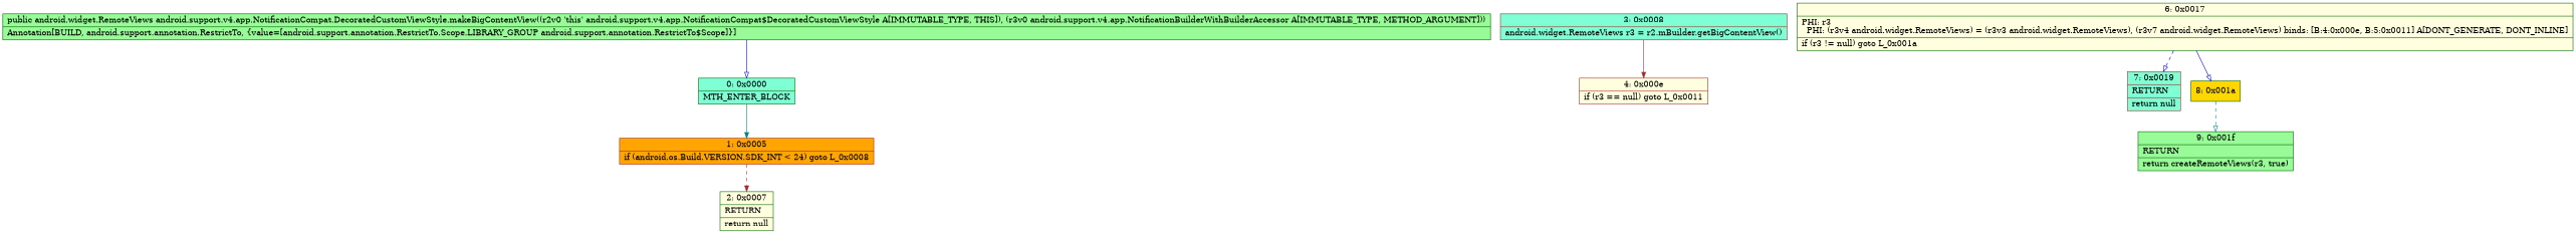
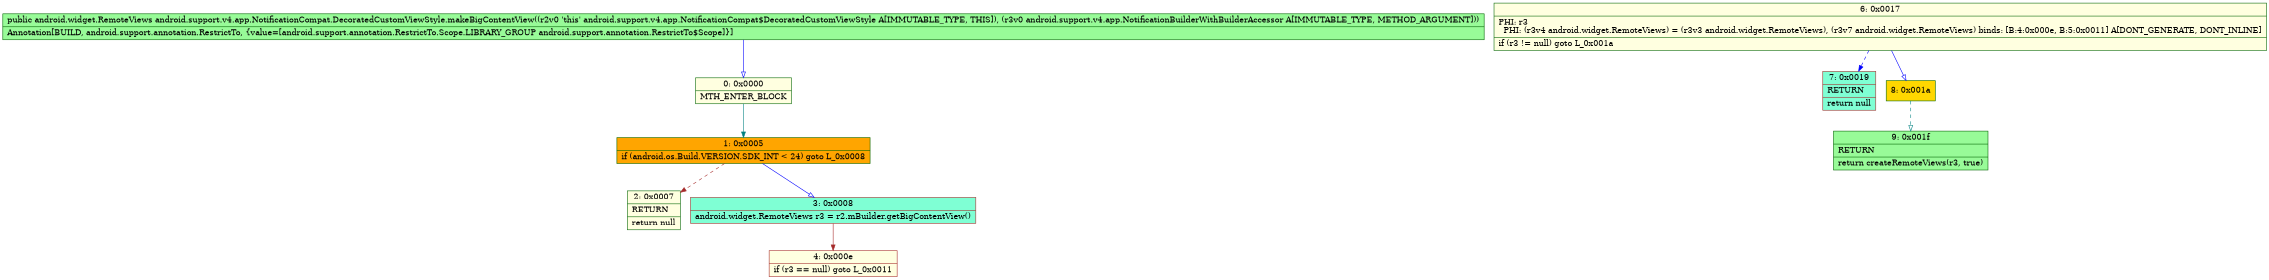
  digraph {
    node [color=darkgreen fillcolor=lightyellow shape=record style=filled]
    edge [arrowhead=normal color=blue]
-   n1 [fillcolor=aquamarine label="{0\:\ 0x0000|MTH_ENTER_BLOCK\l}"]
-   n2 [color=brown fillcolor=orange label="{1\:\ 0x0005|if (android.os.Build.VERSION.SDK_INT \< 24) goto L_0x0008\l}"]
+   n1 [label="{0\:\ 0x0000|MTH_ENTER_BLOCK\l}"]
+   n2 [fillcolor=orange label="{1\:\ 0x0005|if (android.os.Build.VERSION.SDK_INT \< 24) goto L_0x0008\l}"]
    n3 [label="{2\:\ 0x0007|RETURN\l|return null\l}"]
    n4 [color=brown fillcolor=aquamarine label="{3\:\ 0x0008|android.widget.RemoteViews r3 = r2.mBuilder.getBigContentView()\l}"]
    n5 [color=brown label="{4\:\ 0x000e|if (r3 == null) goto L_0x0011\l}"]
    n6 [label="{6\:\ 0x0017|PHI: r3 \l  PHI: (r3v4 android.widget.RemoteViews) = (r3v3 android.widget.RemoteViews), (r3v7 android.widget.RemoteViews) binds: [B:4:0x000e, B:5:0x0011] A[DONT_GENERATE, DONT_INLINE]\l|if (r3 != null) goto L_0x001a\l}"]
    n7 [color=brown fillcolor=aquamarine label="{7\:\ 0x0019|RETURN\l|return null\l}"]
    n8 [fillcolor=gold label="{8\:\ 0x001a}"]
    n9 [fillcolor=palegreen label="{9\:\ 0x001f|RETURN\l|return createRemoteViews(r3, true)\l}"]
    n10 [fillcolor=palegreen label="{public android.widget.RemoteViews android.support.v4.app.NotificationCompat.DecoratedCustomViewStyle.makeBigContentView((r2v0 'this' android.support.v4.app.NotificationCompat$DecoratedCustomViewStyle A[IMMUTABLE_TYPE, THIS]), (r3v0 android.support.v4.app.NotificationBuilderWithBuilderAccessor A[IMMUTABLE_TYPE, METHOD_ARGUMENT]))  | Annotation[BUILD, android.support.annotation.RestrictTo, \{value=[android.support.annotation.RestrictTo.Scope.LIBRARY_GROUP android.support.annotation.RestrictTo$Scope]\}]\l}"]
    n1 -> n2 [color=teal]
    n2 -> n3 [color=brown style=dashed]
+   n2 -> n4 [arrowhead=onormal]
    n4 -> n5 [color=brown]
-   n6 -> n7 [arrowhead=onormal style=dashed]
+   n6 -> n7 [style=dashed]
    n6 -> n8 [arrowhead=onormal]
    n8 -> n9 [arrowhead=onormal color=teal style=dashed]
    n10 -> n1 [arrowhead=onormal]
  }
